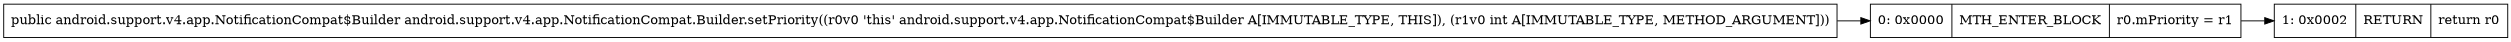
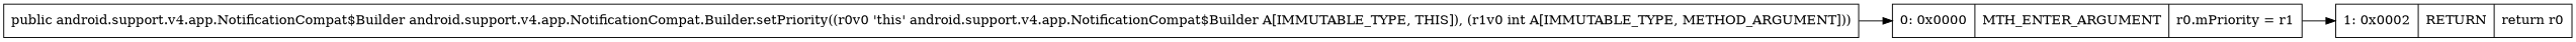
  digraph {
    rankdir=LR
    node [shape=record]
-   n1 [label="{0\:\ 0x0000|MTH_ENTER_BLOCK\l|r0.mPriority = r1\l}"]
+   n1 [label="{0\:\ 0x0000|MTH_ENTER_ARGUMENT\l|r0.mPriority = r1\l}"]
    n2 [label="{1\:\ 0x0002|RETURN\l|return r0\l}"]
    n3 [label="{public android.support.v4.app.NotificationCompat$Builder android.support.v4.app.NotificationCompat.Builder.setPriority((r0v0 'this' android.support.v4.app.NotificationCompat$Builder A[IMMUTABLE_TYPE, THIS]), (r1v0 int A[IMMUTABLE_TYPE, METHOD_ARGUMENT])) }"]
    n1 -> n2
    n3 -> n1
  }
